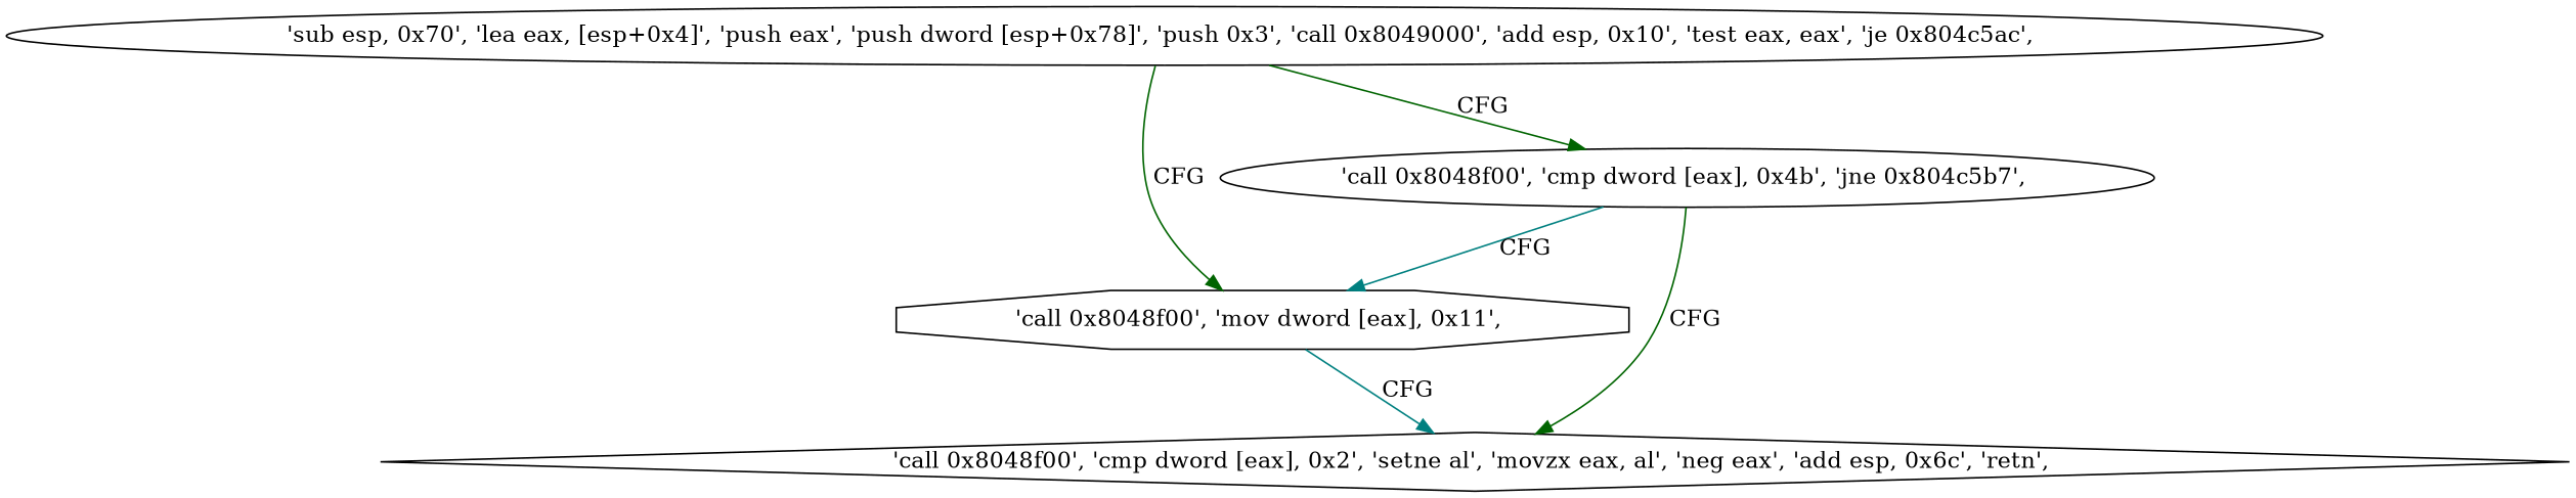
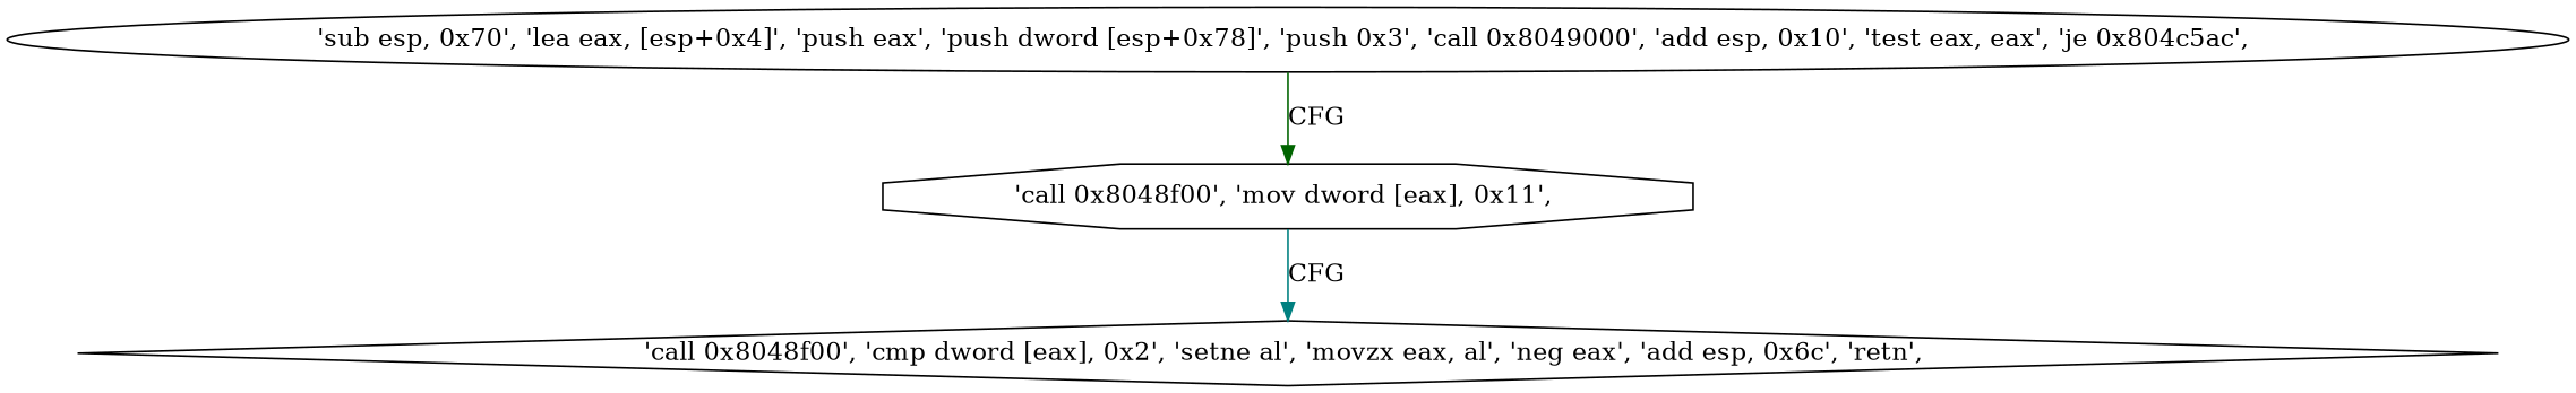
  digraph {
    node [shape=ellipse]
    edge [color=darkgreen]
    n1 [label="'sub esp, 0x70', 'lea eax, [esp+0x4]', 'push eax', 'push dword [esp+0x78]', 'push 0x3', 'call 0x8049000', 'add esp, 0x10', 'test eax, eax', 'je 0x804c5ac', "]
    n2 [label="'call 0x8048f00', 'mov dword [eax], 0x11', " shape=octagon]
-   n3 [label="'call 0x8048f00', 'cmp dword [eax], 0x4b', 'jne 0x804c5b7', "]
    n4 [label="'call 0x8048f00', 'cmp dword [eax], 0x2', 'setne al', 'movzx eax, al', 'neg eax', 'add esp, 0x6c', 'retn', " shape=diamond]
    n1 -> n2 [label=CFG]
-   n1 -> n3 [label=CFG]
    n2 -> n4 [label=CFG color=teal]
-   n3 -> n2 [label=CFG color=teal]
-   n3 -> n4 [label=CFG]
  }
